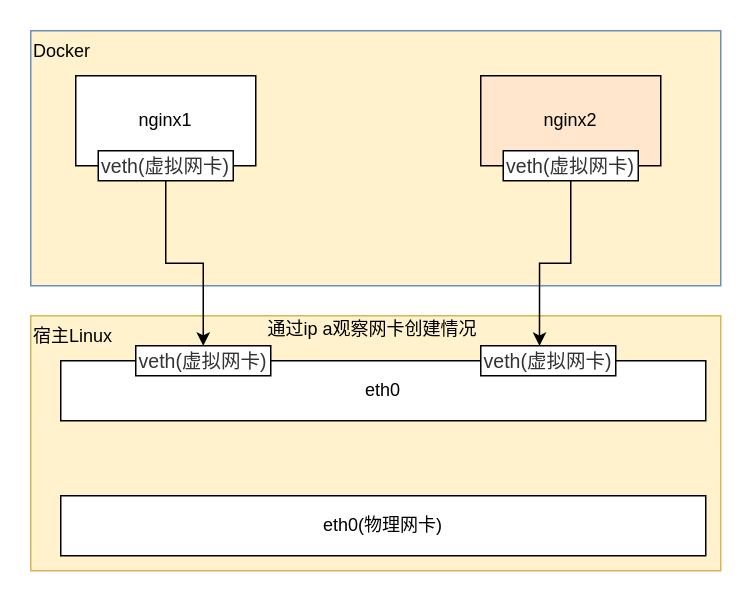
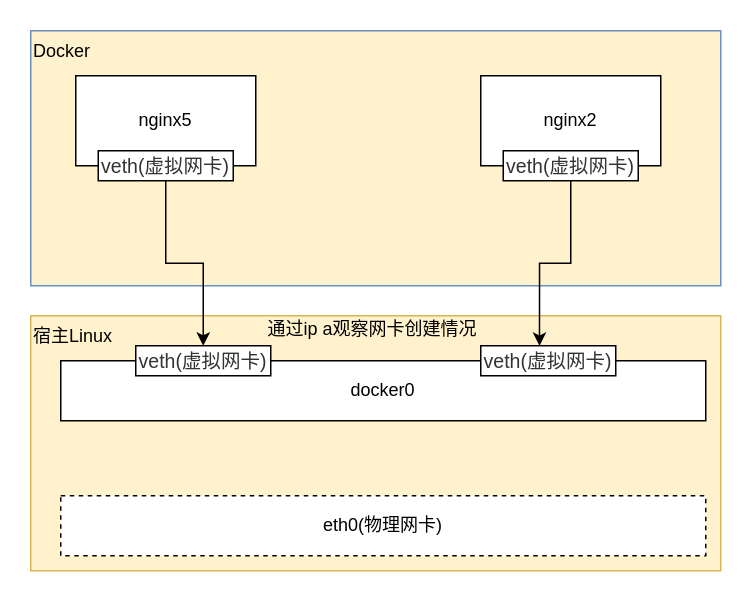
  <mxCell id="0" />
  <mxCell id="1" parent="0" />
  <mxCell id="2" value="Docker" style="rounded=0;whiteSpace=wrap;html=1;verticalAlign=top;align=left;fillColor=#fff2cc;strokeColor=#6c8ebf;" parent="1" vertex="1"><mxGeometry x="20" y="20" width="460" height="170" as="geometry" /></mxCell>
  <mxCell id="3" value="宿主Linux" style="rounded=0;whiteSpace=wrap;html=1;verticalAlign=top;align=left;fillColor=#fff2cc;strokeColor=#d6b656;" parent="1" vertex="1"><mxGeometry x="20" y="210" width="460" height="170" as="geometry" /></mxCell>
- <mxCell id="4" value="nginx1" style="rounded=0;whiteSpace=wrap;html=1;" parent="1" vertex="1"><mxGeometry x="50" y="50" width="120" height="60" as="geometry" /></mxCell>
- <mxCell id="5" value="nginx2" style="rounded=0;whiteSpace=wrap;html=1;fillColor=#ffe6cc;" parent="1" vertex="1"><mxGeometry x="320" y="50" width="120" height="60" as="geometry" /></mxCell>
- <mxCell id="6" value="eth0" style="rounded=0;whiteSpace=wrap;html=1;" parent="1" vertex="1"><mxGeometry x="40" y="240" width="430" height="40" as="geometry" /></mxCell>
- <mxCell id="7" value="eth0(物理网卡)" style="rounded=0;whiteSpace=wrap;html=1;" parent="1" vertex="1"><mxGeometry x="40" y="330" width="430" height="40" as="geometry" /></mxCell>
+ <mxCell id="4" value="nginx5" style="rounded=0;whiteSpace=wrap;html=1;" parent="1" vertex="1"><mxGeometry x="50" y="50" width="120" height="60" as="geometry" /></mxCell>
+ <mxCell id="5" value="nginx2" style="rounded=0;whiteSpace=wrap;html=1;" parent="1" vertex="1"><mxGeometry x="320" y="50" width="120" height="60" as="geometry" /></mxCell>
+ <mxCell id="6" value="docker0" style="rounded=0;whiteSpace=wrap;html=1;" parent="1" vertex="1"><mxGeometry x="40" y="240" width="430" height="40" as="geometry" /></mxCell>
+ <mxCell id="7" value="eth0(物理网卡)" style="rounded=0;whiteSpace=wrap;html=1;dashed=1;" parent="1" vertex="1"><mxGeometry x="40" y="330" width="430" height="40" as="geometry" /></mxCell>
  <mxCell id="8" style="edgeStyle=orthogonalEdgeStyle;rounded=0;orthogonalLoop=1;jettySize=auto;html=1;exitX=0.5;exitY=1;exitDx=0;exitDy=0;entryX=0.5;entryY=0;entryDx=0;entryDy=0;" parent="1" source="9" target="10" edge="1"><mxGeometry relative="1" as="geometry" /></mxCell>
  <mxCell id="9" value="&lt;div&gt;&lt;span style=&quot;font-size: 9.755pt ; color: rgb(51 , 51 , 51)&quot;&gt;veth(虚拟网卡)&lt;/span&gt;&lt;/div&gt;" style="rounded=0;whiteSpace=wrap;html=1;" parent="1" vertex="1"><mxGeometry x="65" y="100" width="90" height="20" as="geometry" /></mxCell>
  <mxCell id="10" value="&lt;div&gt;&lt;span style=&quot;font-size: 9.755pt ; color: rgb(51 , 51 , 51)&quot;&gt;veth(虚拟网卡)&lt;/span&gt;&lt;/div&gt;" style="rounded=0;whiteSpace=wrap;html=1;" parent="1" vertex="1"><mxGeometry x="90" y="230" width="90" height="20" as="geometry" /></mxCell>
  <mxCell id="11" value="&lt;div&gt;&lt;span style=&quot;font-size: 9.755pt ; color: rgb(51 , 51 , 51)&quot;&gt;veth(虚拟网卡)&lt;/span&gt;&lt;/div&gt;" style="rounded=0;whiteSpace=wrap;html=1;" parent="1" vertex="1"><mxGeometry x="320" y="230" width="90" height="20" as="geometry" /></mxCell>
  <mxCell id="12" style="edgeStyle=orthogonalEdgeStyle;rounded=0;orthogonalLoop=1;jettySize=auto;html=1;exitX=0.5;exitY=1;exitDx=0;exitDy=0;entryX=0.435;entryY=0.007;entryDx=0;entryDy=0;entryPerimeter=0;" parent="1" source="13" target="11" edge="1"><mxGeometry relative="1" as="geometry" /></mxCell>
  <mxCell id="13" value="&lt;div&gt;&lt;span style=&quot;font-size: 9.755pt ; color: rgb(51 , 51 , 51)&quot;&gt;veth(虚拟网卡)&lt;/span&gt;&lt;/div&gt;" style="rounded=0;whiteSpace=wrap;html=1;" parent="1" vertex="1"><mxGeometry x="335" y="100" width="90" height="20" as="geometry" /></mxCell>
  <mxCell id="14" value="通过ip a观察网卡创建情况" style="text;html=1;strokeColor=none;fillColor=none;align=center;verticalAlign=middle;whiteSpace=wrap;rounded=0;" parent="1" vertex="1"><mxGeometry x="173" y="204" width="150" height="30" as="geometry" /></mxCell>
